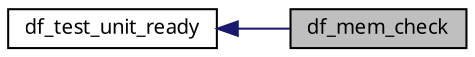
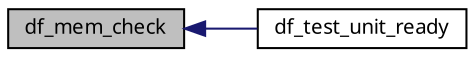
  digraph {
    rankdir=LR
    node [color=black fontname="FreeSans.ttf" fontsize=10 shape=record style=filled]
    n1 [fillcolor=grey75 fontcolor=black height=0.2 label=df_mem_check width=0.4]
    n2 [fillcolor=white height=0.2 label=df_test_unit_ready width=0.4]
-   n2 -> n1 [color=midnightblue dir=back fontname="FreeSans.ttf" fontsize=10 labelfontname="FreeSans.ttf" labelfontsize=10 style=solid]
+   n1 -> n2 [color=midnightblue dir=back fontname="FreeSans.ttf" fontsize=10 labelfontname="FreeSans.ttf" labelfontsize=10 style=solid]
  }
